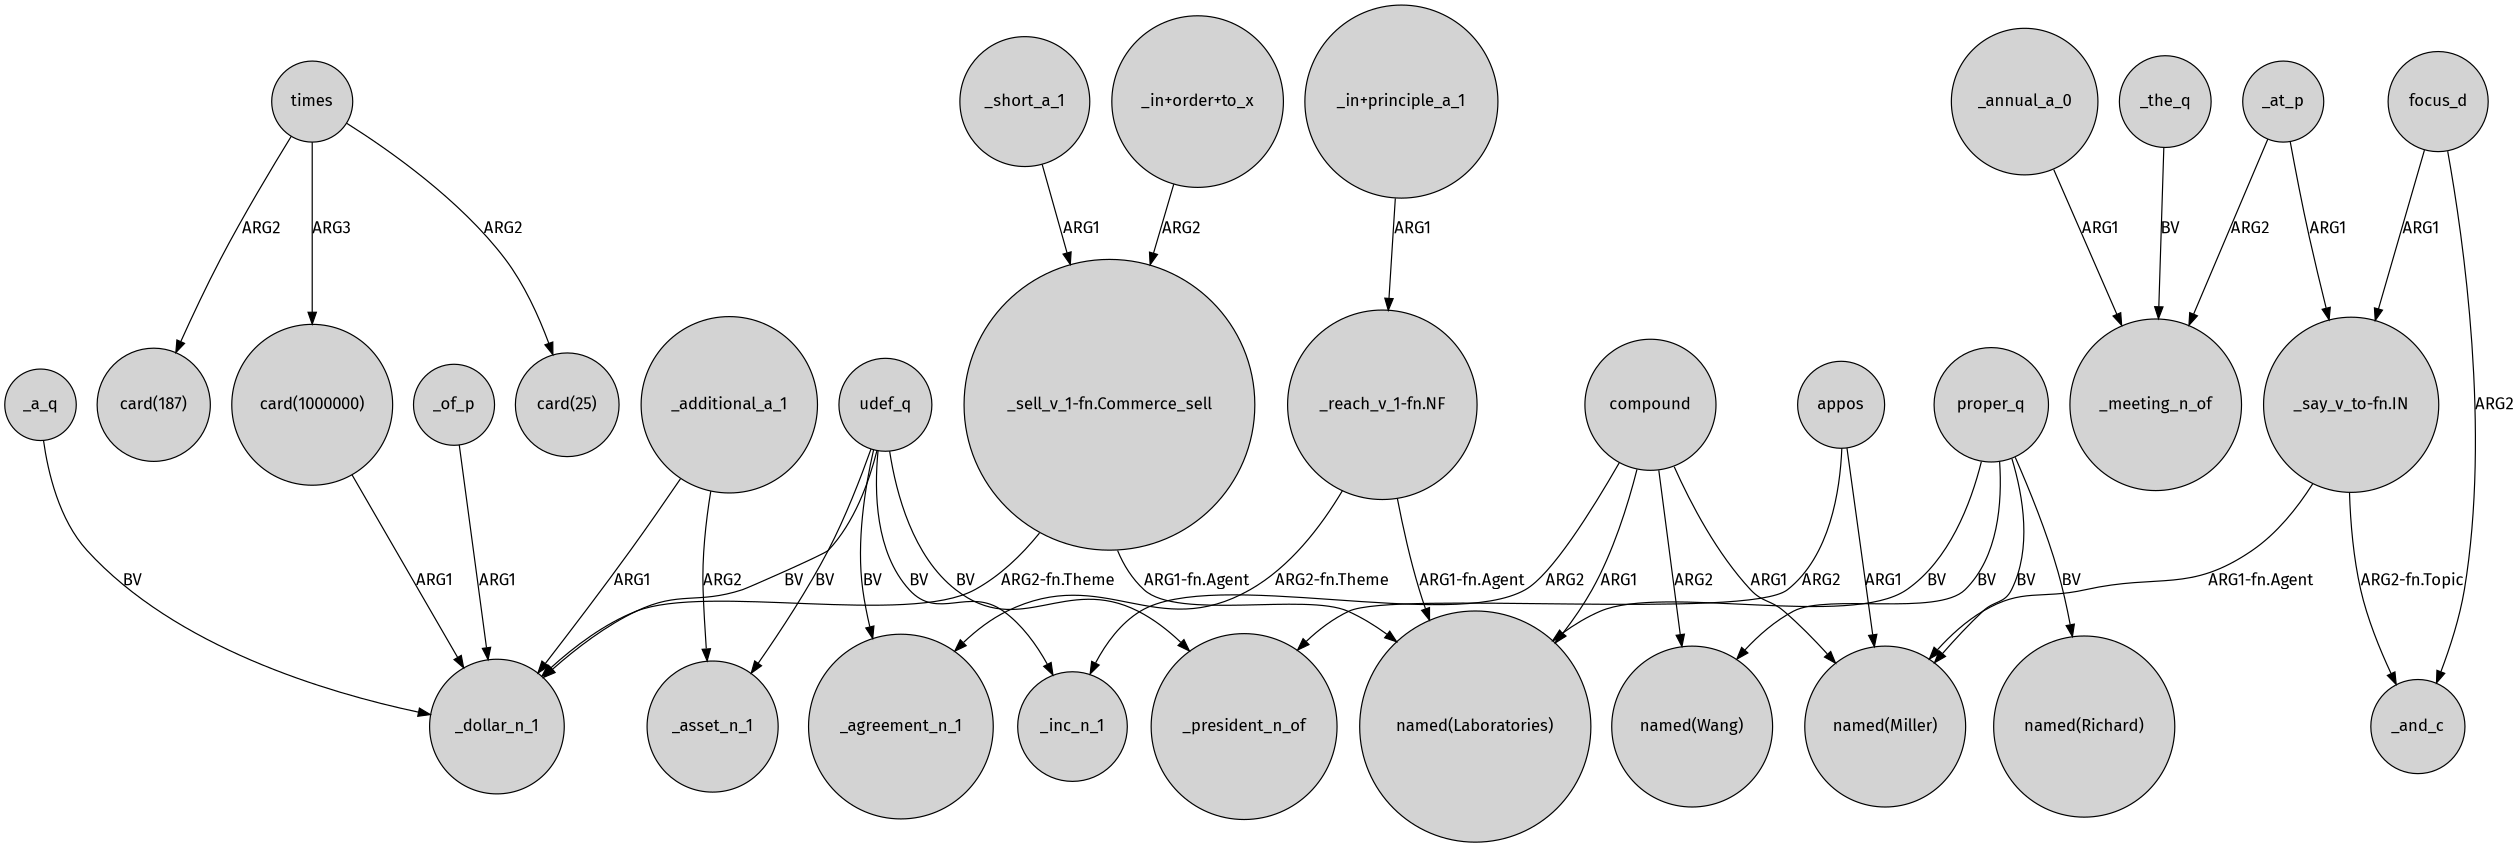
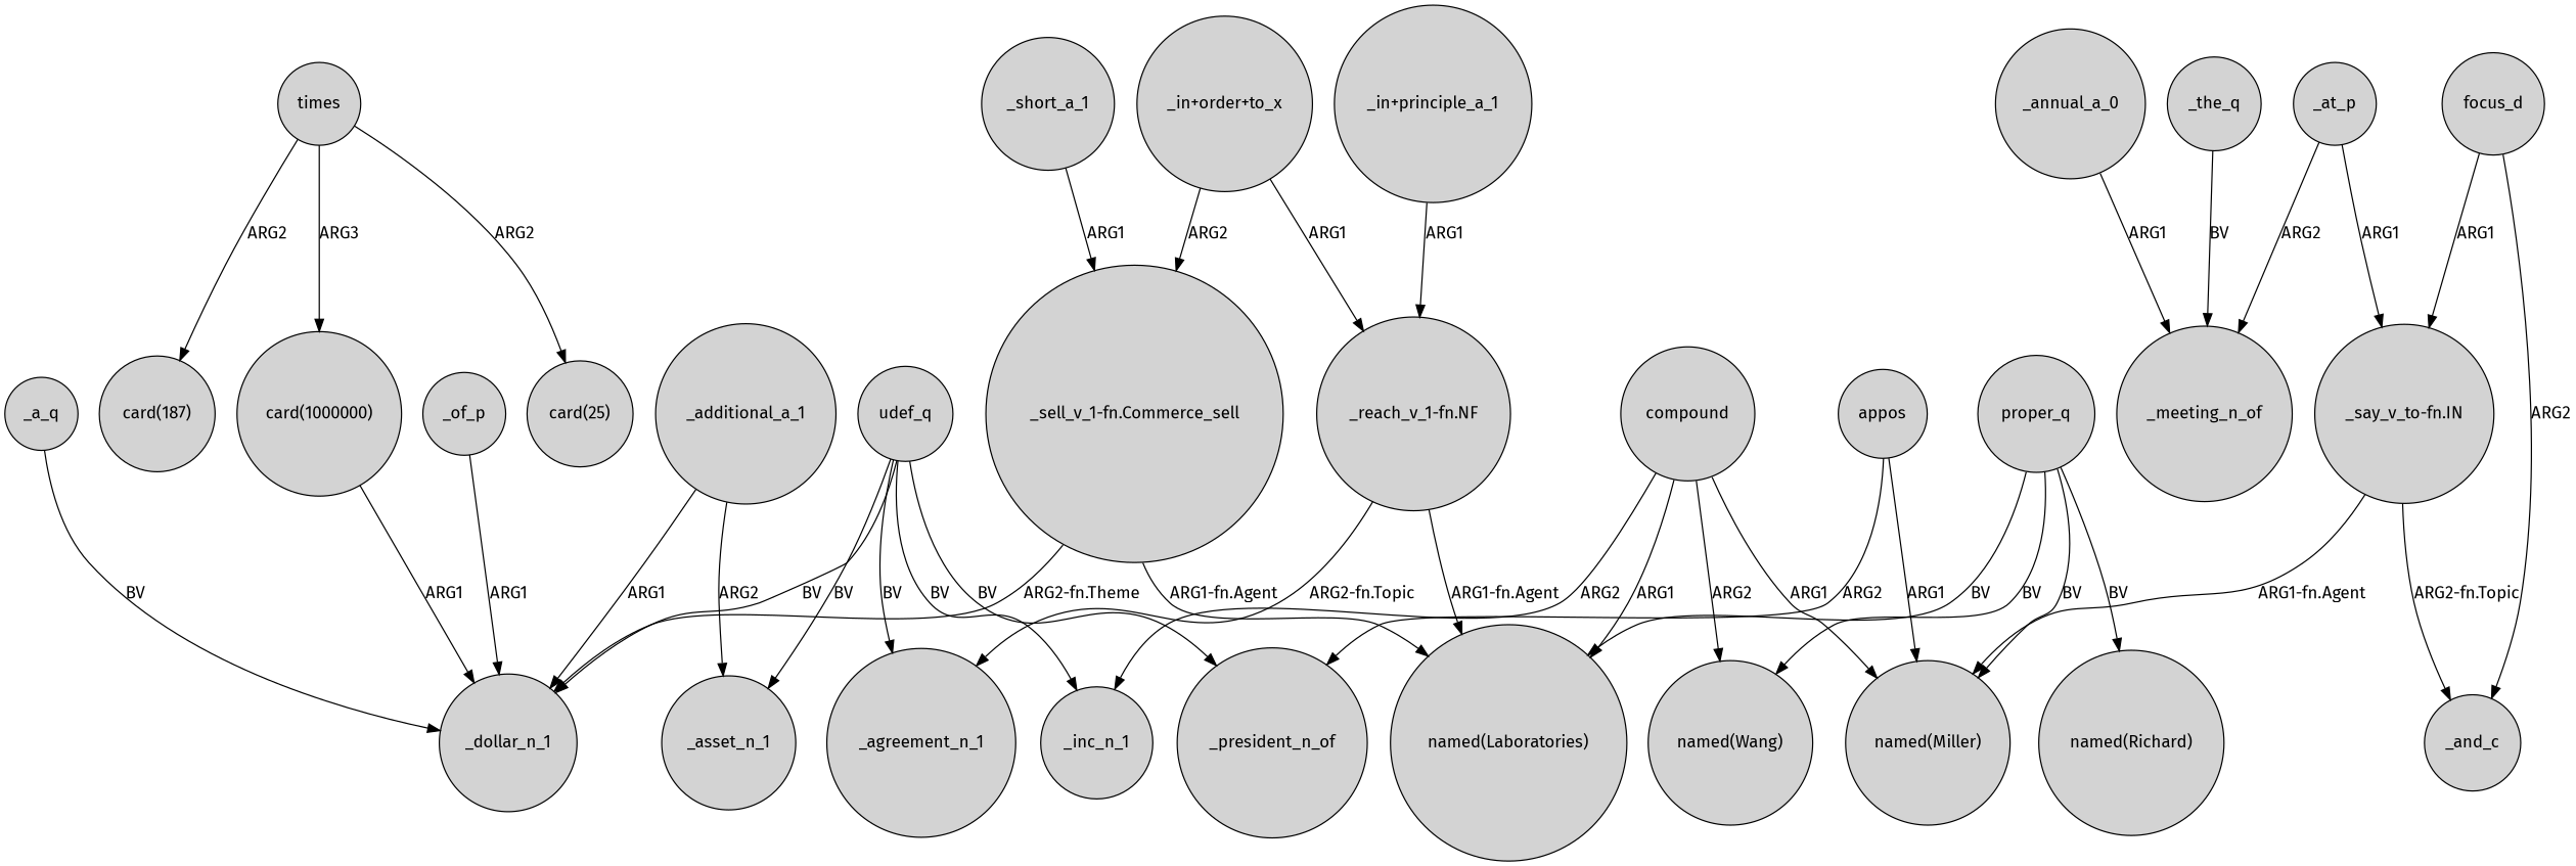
  digraph {
    fontname="Fira Sans"
    node [fontname="Fira Sans" shape=circle style=filled]
    edge [fontname="Fira Sans"]
    "_in+principle_a_1"
    "_reach_v_1-fn.NF"
    "named(Laboratories)"
    _agreement_n_1
    _additional_a_1
    _dollar_n_1
    _asset_n_1
    "card(1000000)"
    udef_q
    _inc_n_1
    _president_n_of
    "_say_v_to-fn.IN"
    "named(Miller)"
    _and_c
    appos
    _of_p
    _the_q
    _meeting_n_of
    compound
    "named(Wang)"
    n21 [label=_annual_a_0]
    times
    "card(187)"
    "card(25)"
    proper_q
    "named(Richard)"
    focus_d
    _a_q
    "_sell_v_1-fn.Commerce_sell"
    _at_p
    _short_a_1
    "_in+order+to_x"
    "_in+principle_a_1" -> "_reach_v_1-fn.NF" [label=ARG1]
    "_reach_v_1-fn.NF" -> "named(Laboratories)" [label="ARG1-fn.Agent"]
-   "_reach_v_1-fn.NF" -> _agreement_n_1 [label="ARG2-fn.Theme"]
+   "_reach_v_1-fn.NF" -> _agreement_n_1 [label="ARG2-fn.Topic"]
    _additional_a_1 -> _dollar_n_1 [label=ARG1]
    _additional_a_1 -> _asset_n_1 [label=ARG2]
    "card(1000000)" -> _dollar_n_1 [label=ARG1]
    udef_q -> _agreement_n_1 [label=BV]
    udef_q -> _dollar_n_1 [label=BV]
    udef_q -> _asset_n_1 [label=BV]
    udef_q -> _inc_n_1 [label=BV]
    udef_q -> _president_n_of [label=BV]
    "_say_v_to-fn.IN" -> "named(Miller)" [label="ARG1-fn.Agent"]
    "_say_v_to-fn.IN" -> _and_c [label="ARG2-fn.Topic"]
    appos -> _president_n_of [label=ARG2]
    appos -> "named(Miller)" [label=ARG1]
    _of_p -> _dollar_n_1 [label=ARG1]
    _the_q -> _meeting_n_of [label=BV]
    compound -> "named(Laboratories)" [label=ARG1]
    compound -> _inc_n_1 [label=ARG2]
    compound -> "named(Miller)" [label=ARG1]
    compound -> "named(Wang)" [label=ARG2]
    n21 -> _meeting_n_of [label=ARG1]
    times -> "card(1000000)" [label=ARG3]
    times -> "card(187)" [label=ARG2]
    times -> "card(25)" [label=ARG2]
    proper_q -> "named(Laboratories)" [label=BV]
    proper_q -> "named(Miller)" [label=BV]
    proper_q -> "named(Wang)" [label=BV]
    proper_q -> "named(Richard)" [label=BV]
    focus_d -> "_say_v_to-fn.IN" [label=ARG1]
    focus_d -> _and_c [label=ARG2]
    _a_q -> _dollar_n_1 [label=BV]
    "_sell_v_1-fn.Commerce_sell" -> "named(Laboratories)" [label="ARG1-fn.Agent"]
    "_sell_v_1-fn.Commerce_sell" -> _dollar_n_1 [label="ARG2-fn.Theme"]
    _at_p -> "_say_v_to-fn.IN" [label=ARG1]
    _at_p -> _meeting_n_of [label=ARG2]
    _short_a_1 -> "_sell_v_1-fn.Commerce_sell" [label=ARG1]
+   "_in+order+to_x" -> "_reach_v_1-fn.NF" [label=ARG1]
    "_in+order+to_x" -> "_sell_v_1-fn.Commerce_sell" [label=ARG2]
  }
